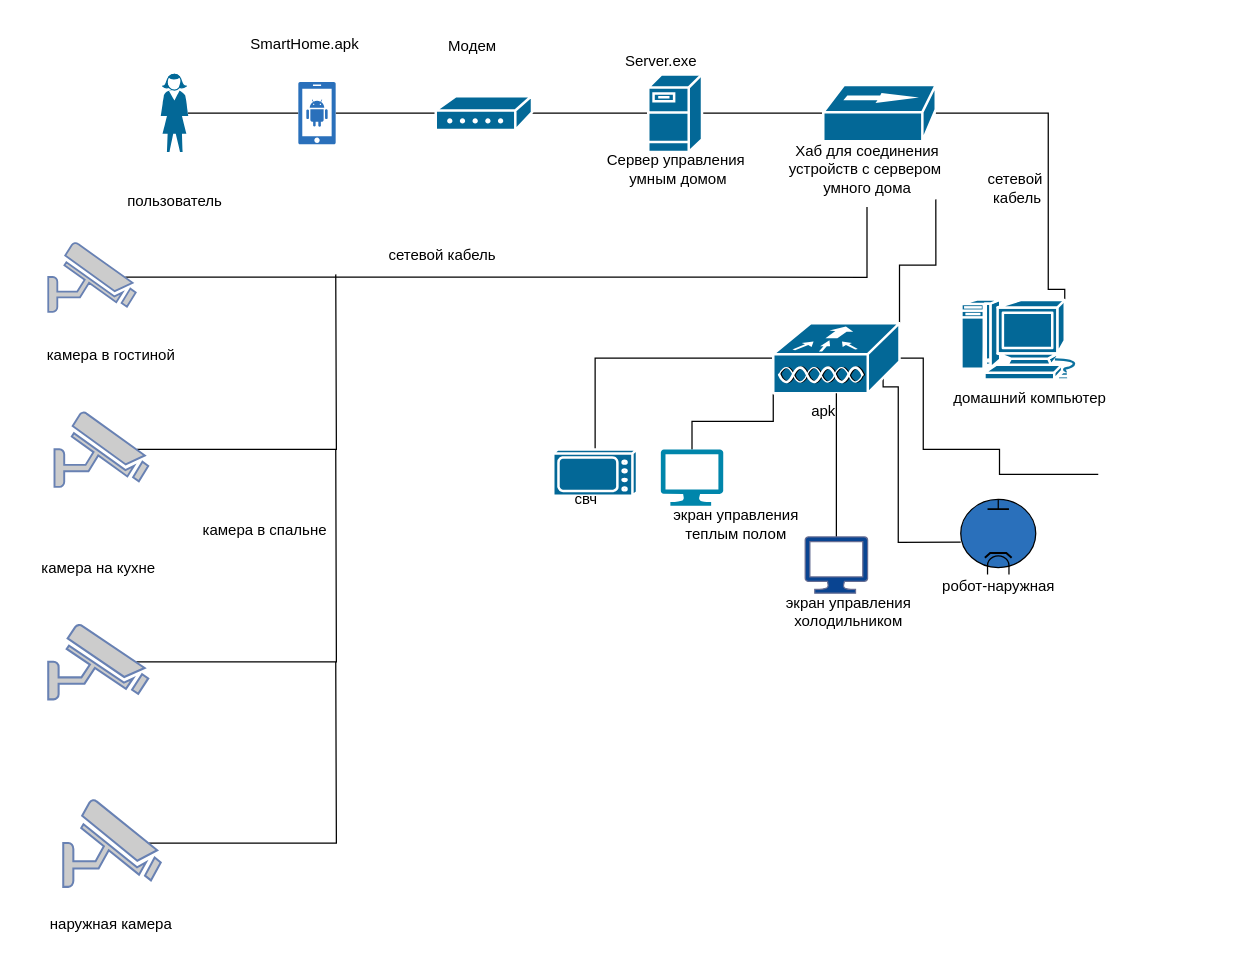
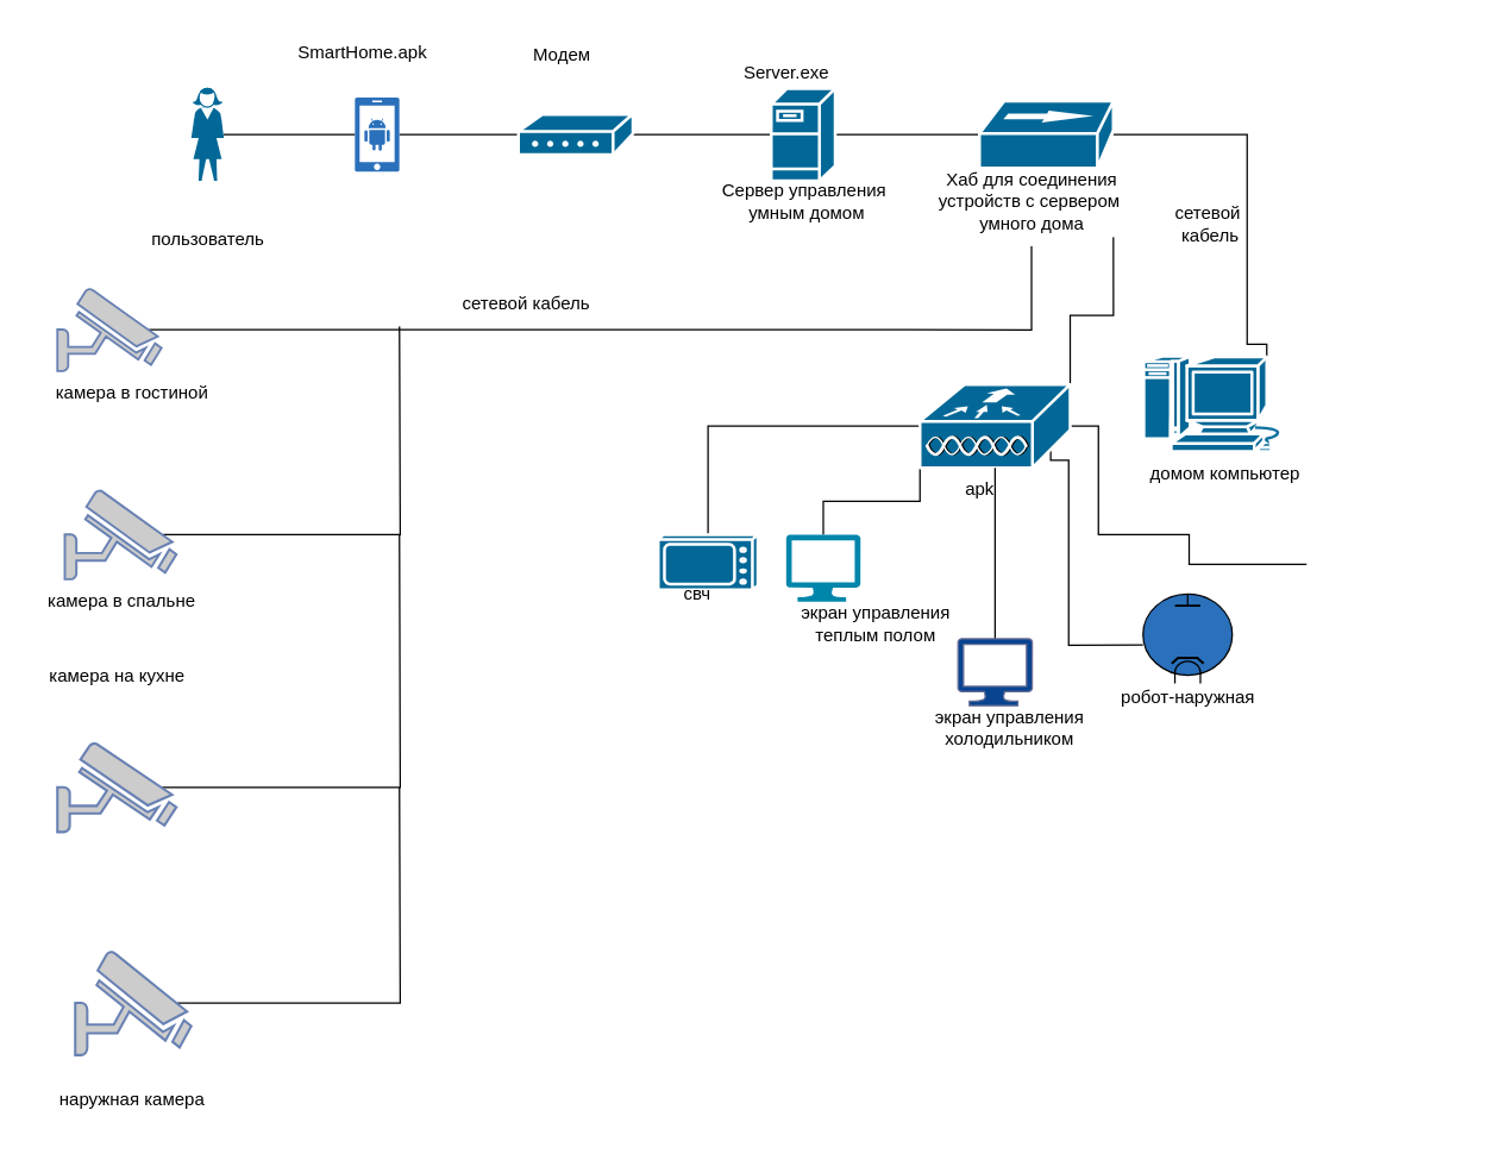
  <mxCell id="0" />
  <mxCell id="1" parent="0" />
  <mxCell id="2" style="edgeStyle=orthogonalEdgeStyle;rounded=0;orthogonalLoop=1;jettySize=auto;html=1;exitX=0.99;exitY=0.5;exitDx=0;exitDy=0;exitPerimeter=0;entryX=0;entryY=0.5;entryDx=0;entryDy=0;entryPerimeter=0;endArrow=none;endFill=0;" edge="1" parent="1" source="3" target="6"><mxGeometry relative="1" as="geometry" /></mxCell>
  <mxCell id="3" value="" style="shape=mxgraph.cisco.people.standing_woman;sketch=0;html=1;pointerEvents=1;dashed=0;fillColor=#036897;strokeColor=#ffffff;strokeWidth=2;verticalLabelPosition=bottom;verticalAlign=top;align=center;outlineConnect=0;" vertex="1" parent="1"><mxGeometry x="128" y="59" width="22" height="62" as="geometry" /></mxCell>
  <mxCell id="4" value="пользователь" style="text;html=1;align=center;verticalAlign=middle;resizable=0;points=[];autosize=1;strokeColor=none;fillColor=none;" vertex="1" parent="1"><mxGeometry x="89" y="146" width="100" height="30" as="geometry" /></mxCell>
  <mxCell id="5" style="edgeStyle=orthogonalEdgeStyle;rounded=0;orthogonalLoop=1;jettySize=auto;html=1;exitX=1;exitY=0.5;exitDx=0;exitDy=0;exitPerimeter=0;entryX=0;entryY=0.5;entryDx=0;entryDy=0;entryPerimeter=0;endArrow=none;endFill=0;" edge="1" parent="1" source="6" target="9"><mxGeometry relative="1" as="geometry" /></mxCell>
  <mxCell id="6" value="" style="sketch=0;aspect=fixed;pointerEvents=1;shadow=0;dashed=0;html=1;strokeColor=none;labelPosition=center;verticalLabelPosition=bottom;verticalAlign=top;align=center;fillColor=#2a70bb;shape=mxgraph.mscae.enterprise.android_phone" vertex="1" parent="1"><mxGeometry x="238" y="65" width="30" height="50" as="geometry" /></mxCell>
  <mxCell id="7" value="SmartHome.apk" style="text;html=1;align=center;verticalAlign=middle;resizable=0;points=[];autosize=1;strokeColor=none;fillColor=none;" vertex="1" parent="1"><mxGeometry x="188" y="20" width="110" height="30" as="geometry" /></mxCell>
  <mxCell id="8" style="edgeStyle=orthogonalEdgeStyle;rounded=0;orthogonalLoop=1;jettySize=auto;html=1;exitX=1;exitY=0.5;exitDx=0;exitDy=0;exitPerimeter=0;entryX=0;entryY=0.5;entryDx=0;entryDy=0;entryPerimeter=0;endArrow=none;endFill=0;" edge="1" parent="1" source="9" target="12"><mxGeometry relative="1" as="geometry" /></mxCell>
  <mxCell id="9" value="" style="shape=mxgraph.cisco.modems_and_phones.modem;sketch=0;html=1;pointerEvents=1;dashed=0;fillColor=#036897;strokeColor=#ffffff;strokeWidth=2;verticalLabelPosition=bottom;verticalAlign=top;align=center;outlineConnect=0;" vertex="1" parent="1"><mxGeometry x="348" y="76.5" width="77" height="27" as="geometry" /></mxCell>
  <mxCell id="10" value="Модем" style="text;html=1;align=center;verticalAlign=middle;resizable=0;points=[];autosize=1;strokeColor=none;fillColor=none;" vertex="1" parent="1"><mxGeometry x="346.5" y="21.5" width="60" height="30" as="geometry" /></mxCell>
  <mxCell id="11" style="edgeStyle=orthogonalEdgeStyle;rounded=0;orthogonalLoop=1;jettySize=auto;html=1;exitX=1;exitY=0.5;exitDx=0;exitDy=0;exitPerimeter=0;endArrow=none;endFill=0;" edge="1" parent="1" source="12" target="16"><mxGeometry relative="1" as="geometry" /></mxCell>
  <mxCell id="12" value="" style="shape=mxgraph.cisco.servers.fileserver;sketch=0;html=1;pointerEvents=1;dashed=0;fillColor=#036897;strokeColor=#ffffff;strokeWidth=2;verticalLabelPosition=bottom;verticalAlign=top;align=center;outlineConnect=0;" vertex="1" parent="1"><mxGeometry x="518" y="59" width="43" height="62" as="geometry" /></mxCell>
  <mxCell id="13" value="Server.exe" style="text;html=1;align=center;verticalAlign=middle;resizable=0;points=[];autosize=1;strokeColor=none;fillColor=none;" vertex="1" parent="1"><mxGeometry x="488" y="34" width="80" height="30" as="geometry" /></mxCell>
  <mxCell id="14" value="Сервер управления&lt;br&gt;&amp;nbsp;умным домом" style="text;html=1;align=center;verticalAlign=middle;resizable=0;points=[];autosize=1;strokeColor=none;fillColor=none;" vertex="1" parent="1"><mxGeometry x="474.5" y="115" width="130" height="40" as="geometry" /></mxCell>
  <mxCell id="15" style="edgeStyle=orthogonalEdgeStyle;rounded=0;orthogonalLoop=1;jettySize=auto;html=1;exitX=1;exitY=0.5;exitDx=0;exitDy=0;exitPerimeter=0;endArrow=none;endFill=0;entryX=0.84;entryY=0.5;entryDx=0;entryDy=0;entryPerimeter=0;" edge="1" parent="1" source="16" target="18"><mxGeometry relative="1" as="geometry"><Array as="points"><mxPoint x="838" y="90" /><mxPoint x="838" y="231" /></Array></mxGeometry></mxCell>
  <mxCell id="16" value="" style="shape=mxgraph.cisco.hubs_and_gateways.100baset_hub;sketch=0;html=1;pointerEvents=1;dashed=0;fillColor=#036897;strokeColor=#ffffff;strokeWidth=2;verticalLabelPosition=bottom;verticalAlign=top;align=center;outlineConnect=0;" vertex="1" parent="1"><mxGeometry x="658" y="67.5" width="90" height="45" as="geometry" /></mxCell>
  <mxCell id="17" value="Хаб для соединения&lt;br&gt;устройств с сервером&amp;nbsp;&lt;br&gt;умного дома" style="text;html=1;align=center;verticalAlign=middle;resizable=0;points=[];autosize=1;strokeColor=none;fillColor=none;" vertex="1" parent="1"><mxGeometry x="618" y="105" width="150" height="60" as="geometry" /></mxCell>
  <mxCell id="18" value="" style="shape=mxgraph.cisco.computers_and_peripherals.macintosh;sketch=0;html=1;pointerEvents=1;dashed=0;fillColor=#036897;strokeColor=#ffffff;strokeWidth=2;verticalLabelPosition=bottom;verticalAlign=top;align=center;outlineConnect=0;" vertex="1" parent="1"><mxGeometry x="768" y="239" width="99" height="64" as="geometry" /></mxCell>
  <mxCell id="19" value="сетевой&amp;nbsp;&lt;br&gt;кабель" style="text;html=1;align=center;verticalAlign=middle;resizable=0;points=[];autosize=1;strokeColor=none;fillColor=none;" vertex="1" parent="1"><mxGeometry x="778" y="130" width="70" height="40" as="geometry" /></mxCell>
- <mxCell id="20" value="домашний компьютер" style="text;html=1;align=center;verticalAlign=middle;resizable=0;points=[];autosize=1;strokeColor=none;fillColor=none;" vertex="1" parent="1"><mxGeometry x="748" y="303" width="150" height="30" as="geometry" /></mxCell>
+ <mxCell id="20" value="домом компьютер" style="text;html=1;align=center;verticalAlign=middle;resizable=0;points=[];autosize=1;strokeColor=none;fillColor=none;" vertex="1" parent="1"><mxGeometry x="748" y="303" width="150" height="30" as="geometry" /></mxCell>
  <mxCell id="21" style="edgeStyle=orthogonalEdgeStyle;rounded=0;orthogonalLoop=1;jettySize=auto;html=1;exitX=0.88;exitY=0.5;exitDx=0;exitDy=0;exitPerimeter=0;endArrow=none;endFill=0;" edge="1" parent="1" source="22" target="17"><mxGeometry relative="1" as="geometry" /></mxCell>
  <mxCell id="22" value="" style="fontColor=#0066CC;verticalAlign=top;verticalLabelPosition=bottom;labelPosition=center;align=center;html=1;outlineConnect=0;fillColor=#CCCCCC;strokeColor=#6881B3;gradientColor=none;gradientDirection=north;strokeWidth=2;shape=mxgraph.networks.security_camera;" vertex="1" parent="1"><mxGeometry x="38" y="193.5" width="70" height="55.5" as="geometry" /></mxCell>
- <mxCell id="23" value="камера в гостиной" style="text;html=1;align=center;verticalAlign=middle;resizable=0;points=[];autosize=1;strokeColor=none;fillColor=none;" vertex="1" parent="1"><mxGeometry x="23" y="269" width="130" height="30" as="geometry" /></mxCell>
+ <mxCell id="23" value="камера в гостиной" style="text;html=1;align=center;verticalAlign=middle;resizable=0;points=[];autosize=1;strokeColor=none;fillColor=none;" vertex="1" parent="1"><mxGeometry x="23" y="249" width="130" height="30" as="geometry" /></mxCell>
  <mxCell id="24" style="edgeStyle=orthogonalEdgeStyle;rounded=0;orthogonalLoop=1;jettySize=auto;html=1;exitX=0.88;exitY=0.5;exitDx=0;exitDy=0;exitPerimeter=0;endArrow=none;endFill=0;" edge="1" parent="1" source="25"><mxGeometry relative="1" as="geometry"><mxPoint x="268" y="219" as="targetPoint" /></mxGeometry></mxCell>
  <mxCell id="25" value="" style="fontColor=#0066CC;verticalAlign=top;verticalLabelPosition=bottom;labelPosition=center;align=center;html=1;outlineConnect=0;fillColor=#CCCCCC;strokeColor=#6881B3;gradientColor=none;gradientDirection=north;strokeWidth=2;shape=mxgraph.networks.security_camera;" vertex="1" parent="1"><mxGeometry x="43" y="329" width="75" height="60" as="geometry" /></mxCell>
- <mxCell id="26" value="камера в спальне" style="text;html=1;align=center;verticalAlign=middle;resizable=0;points=[];autosize=1;strokeColor=none;fillColor=none;" vertex="1" parent="1"><mxGeometry x="150.5" y="409" width="120" height="30" as="geometry" /></mxCell>
+ <mxCell id="26" value="камера в спальне" style="text;html=1;align=center;verticalAlign=middle;resizable=0;points=[];autosize=1;strokeColor=none;fillColor=none;" vertex="1" parent="1"><mxGeometry x="20.5" y="389" width="120" height="30" as="geometry" /></mxCell>
  <mxCell id="27" style="edgeStyle=orthogonalEdgeStyle;rounded=0;orthogonalLoop=1;jettySize=auto;html=1;exitX=0.88;exitY=0.5;exitDx=0;exitDy=0;exitPerimeter=0;endArrow=none;endFill=0;" edge="1" parent="1" source="28"><mxGeometry relative="1" as="geometry"><mxPoint x="268" y="359" as="targetPoint" /></mxGeometry></mxCell>
  <mxCell id="28" value="" style="fontColor=#0066CC;verticalAlign=top;verticalLabelPosition=bottom;labelPosition=center;align=center;html=1;outlineConnect=0;fillColor=#CCCCCC;strokeColor=#6881B3;gradientColor=none;gradientDirection=north;strokeWidth=2;shape=mxgraph.networks.security_camera;" vertex="1" parent="1"><mxGeometry x="38" y="499" width="80" height="60" as="geometry" /></mxCell>
  <mxCell id="29" value="камера на кухне" style="text;html=1;align=center;verticalAlign=middle;resizable=0;points=[];autosize=1;strokeColor=none;fillColor=none;" vertex="1" parent="1"><mxGeometry x="23" y="439" width="110" height="30" as="geometry" /></mxCell>
  <mxCell id="30" style="edgeStyle=orthogonalEdgeStyle;rounded=0;orthogonalLoop=1;jettySize=auto;html=1;exitX=0.88;exitY=0.5;exitDx=0;exitDy=0;exitPerimeter=0;endArrow=none;endFill=0;" edge="1" parent="1" source="31"><mxGeometry relative="1" as="geometry"><mxPoint x="268" y="529" as="targetPoint" /></mxGeometry></mxCell>
  <mxCell id="31" value="" style="fontColor=#0066CC;verticalAlign=top;verticalLabelPosition=bottom;labelPosition=center;align=center;html=1;outlineConnect=0;fillColor=#CCCCCC;strokeColor=#6881B3;gradientColor=none;gradientDirection=north;strokeWidth=2;shape=mxgraph.networks.security_camera;" vertex="1" parent="1"><mxGeometry x="50" y="639" width="78" height="70" as="geometry" /></mxCell>
  <mxCell id="32" value="наружная камера" style="text;html=1;align=center;verticalAlign=middle;resizable=0;points=[];autosize=1;strokeColor=none;fillColor=none;" vertex="1" parent="1"><mxGeometry y="724" width="120" height="30" as="geometry" x="28" /></mxCell>
  <mxCell id="33" value="сетевой кабель" style="text;html=1;align=center;verticalAlign=middle;resizable=0;points=[];autosize=1;strokeColor=none;fillColor=none;" vertex="1" parent="1"><mxGeometry x="298" y="189" width="110" height="30" as="geometry" /></mxCell>
  <mxCell id="34" style="edgeStyle=orthogonalEdgeStyle;rounded=0;orthogonalLoop=1;jettySize=auto;html=1;exitX=1;exitY=0;exitDx=0;exitDy=0;exitPerimeter=0;entryX=0.867;entryY=0.9;entryDx=0;entryDy=0;entryPerimeter=0;endArrow=none;endFill=0;" edge="1" parent="1" source="39" target="17"><mxGeometry relative="1" as="geometry" /></mxCell>
  <mxCell id="35" style="edgeStyle=orthogonalEdgeStyle;rounded=0;orthogonalLoop=1;jettySize=auto;html=1;exitX=0;exitY=0.5;exitDx=0;exitDy=0;exitPerimeter=0;entryX=0.5;entryY=0;entryDx=0;entryDy=0;entryPerimeter=0;endArrow=none;endFill=0;" edge="1" parent="1" source="39" target="41"><mxGeometry relative="1" as="geometry" /></mxCell>
  <mxCell id="36" style="edgeStyle=orthogonalEdgeStyle;rounded=0;orthogonalLoop=1;jettySize=auto;html=1;exitX=0;exitY=1;exitDx=0;exitDy=0;exitPerimeter=0;entryX=0.5;entryY=0;entryDx=0;entryDy=0;entryPerimeter=0;endArrow=none;endFill=0;" edge="1" parent="1" source="39" target="42"><mxGeometry relative="1" as="geometry" /></mxCell>
  <mxCell id="37" style="edgeStyle=orthogonalEdgeStyle;rounded=0;orthogonalLoop=1;jettySize=auto;html=1;exitX=0.87;exitY=0.78;exitDx=0;exitDy=0;exitPerimeter=0;endArrow=none;endFill=0;entryX=0;entryY=0.571;entryDx=0;entryDy=0;entryPerimeter=0;" edge="1" parent="1" source="39" target="48"><mxGeometry x="-0.118" y="-16" relative="1" as="geometry"><mxPoint x="758" y="439" as="targetPoint" /><Array as="points"><mxPoint x="706" y="309" /><mxPoint x="718" y="309" /><mxPoint x="718" y="433" /></Array><mxPoint as="offset" /></mxGeometry></mxCell>
  <mxCell id="38" style="edgeStyle=orthogonalEdgeStyle;rounded=0;orthogonalLoop=1;jettySize=auto;html=1;exitX=1;exitY=0.5;exitDx=0;exitDy=0;exitPerimeter=0;endArrow=none;endFill=0;" edge="1" parent="1" source="39" target="50"><mxGeometry relative="1" as="geometry"><Array as="points"><mxPoint x="738" y="286" /><mxPoint x="738" y="359" /><mxPoint x="799" y="359" /><mxPoint x="799" y="379" /></Array></mxGeometry></mxCell>
  <mxCell id="39" value="" style="shape=mxgraph.cisco.wireless.wlan_controller;sketch=0;html=1;pointerEvents=1;dashed=0;fillColor=#036897;strokeColor=#ffffff;strokeWidth=2;verticalLabelPosition=bottom;verticalAlign=top;align=center;outlineConnect=0;" vertex="1" parent="1"><mxGeometry x="618" y="258" width="101" height="56" as="geometry" /></mxCell>
  <mxCell id="40" value="apk" style="text;html=1;align=center;verticalAlign=middle;resizable=0;points=[];autosize=1;strokeColor=none;fillColor=none;" vertex="1" parent="1"><mxGeometry x="638" y="314" width="40" height="30" as="geometry" /></mxCell>
  <mxCell id="41" value="" style="shape=mxgraph.cisco.misc.handheld;sketch=0;html=1;pointerEvents=1;dashed=0;fillColor=#036897;strokeColor=#ffffff;strokeWidth=2;verticalLabelPosition=bottom;verticalAlign=top;align=center;outlineConnect=0;" vertex="1" parent="1"><mxGeometry x="442" y="359" width="67" height="37" as="geometry" /></mxCell>
  <mxCell id="42" value="" style="verticalLabelPosition=bottom;html=1;verticalAlign=top;align=center;strokeColor=none;fillColor=#0086AB;shape=mxgraph.azure.computer;pointerEvents=1;" vertex="1" parent="1"><mxGeometry x="528" y="359" width="50" height="45" as="geometry" /></mxCell>
  <mxCell id="43" value="свч" style="text;html=1;align=center;verticalAlign=middle;resizable=0;points=[];autosize=1;strokeColor=none;fillColor=none;" vertex="1" parent="1"><mxGeometry x="448" y="384" width="40" height="30" as="geometry" /></mxCell>
  <mxCell id="44" value="экран управления&lt;br&gt;теплым полом" style="text;html=1;align=center;verticalAlign=middle;resizable=0;points=[];autosize=1;strokeColor=none;fillColor=none;" vertex="1" parent="1"><mxGeometry x="528" y="399" width="120" height="40" as="geometry" /></mxCell>
  <mxCell id="45" style="edgeStyle=orthogonalEdgeStyle;rounded=0;orthogonalLoop=1;jettySize=auto;html=1;exitX=0.5;exitY=0;exitDx=0;exitDy=0;exitPerimeter=0;entryX=0.5;entryY=1;entryDx=0;entryDy=0;entryPerimeter=0;endArrow=none;endFill=0;" edge="1" parent="1" source="46" target="39"><mxGeometry relative="1" as="geometry" /></mxCell>
  <mxCell id="46" value="" style="verticalLabelPosition=bottom;html=1;verticalAlign=top;align=center;strokeColor=#666d93;fillColor=#094491;shape=mxgraph.azure.computer;pointerEvents=1;fontColor=#ffffff;" vertex="1" parent="1"><mxGeometry x="643.5" y="429" width="50" height="45" as="geometry" /></mxCell>
  <mxCell id="47" value="экран управления&lt;br&gt;холодильником" style="text;html=1;align=center;verticalAlign=middle;resizable=0;points=[];autosize=1;strokeColor=none;fillColor=none;" vertex="1" parent="1"><mxGeometry x="618" y="469" width="120" height="40" as="geometry" /></mxCell>
  <mxCell id="48" value="" style="verticalLabelPosition=bottom;shadow=0;dashed=0;align=center;html=1;verticalAlign=top;shape=mxgraph.electrical.thermionic_devices.diode;fillColor=#2a70bb;" vertex="1" parent="1"><mxGeometry x="768" y="399" width="60" height="60" as="geometry" /></mxCell>
  <mxCell id="49" value="робот-наружная" style="text;html=1;align=center;verticalAlign=middle;resizable=0;points=[];autosize=1;strokeColor=none;fillColor=none;" vertex="1" parent="1"><mxGeometry x="743" y="454" width="110" height="30" as="geometry" /></mxCell>
  <mxCell id="50" value="" style="shape=image;html=1;verticalAlign=top;verticalLabelPosition=bottom;labelBackgroundColor=#ffffff;imageAspect=0;aspect=fixed;image=https://cdn4.iconfinder.com/data/icons/food-and-equipment-outline/32/teapot-128.png;strokeColor=#666d93;fillColor=#094491;imageBorder=none;imageBackground=none;" vertex="1" parent="1"><mxGeometry x="878" y="370" width="99" height="99" as="geometry" /></mxCell>
